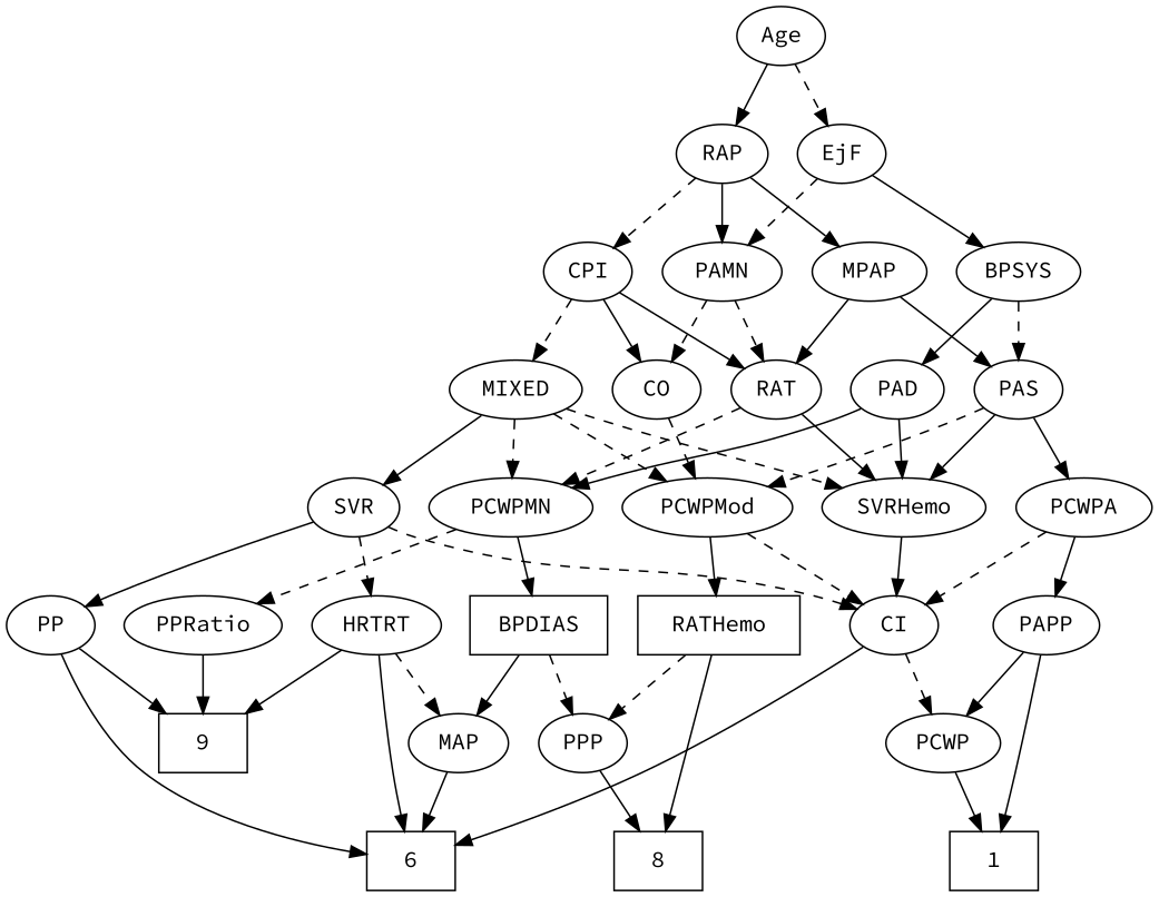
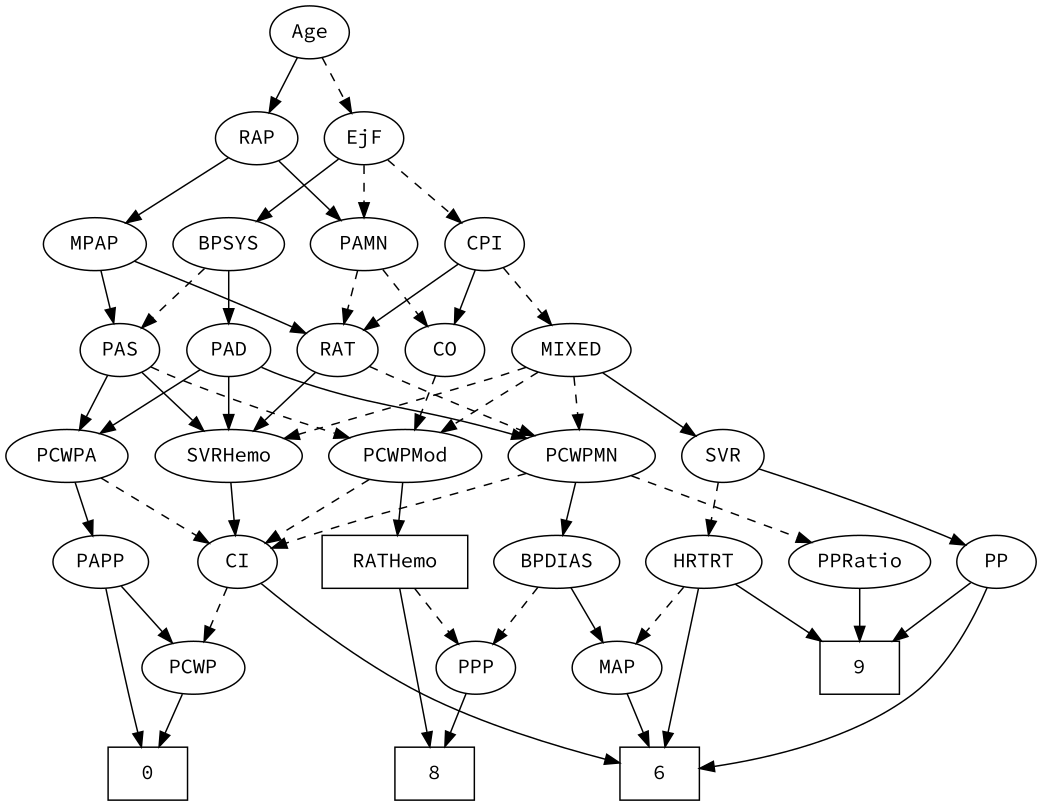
  strict digraph {
    fontname="Source Code Pro"
    node [fontname="Source Code Pro"]
    edge [fontname="Source Code Pro" style=solid]
-   1 [height=0.5 shape=box width=0.75]
+   1 [height=0.5 shape=box width=0.75 label=0]
    n2 [height=0.5 label=8 shape=box width=0.75]
    n3 [height=0.5 label=9 shape=box width=0.75]
    n4 [height=0.5 label=6 shape=box width=0.75]
    Age [height=0.5 width=0.75]
    EjF [height=0.5 width=0.75]
    RAP [height=0.5 width=0.77632]
    BPSYS [height=0.5 width=1.0471]
    PAMN [height=0.5 width=1.011]
    MPAP [height=0.5 width=0.97491]
    CPI [height=0.5 width=0.75]
    PAS [height=0.5 width=0.75]
    PAD [height=0.5 width=0.79437]
    RAT [height=0.5 width=0.75827]
    CO [height=0.5 width=0.75]
    MIXED [height=0.5 width=1.1193]
    PCWPMod [height=0.5 width=1.4443]
    SVRHemo [height=0.5 width=1.3902]
    PCWPA [height=0.5 width=1.1555]
    PCWPMN [height=0.5 width=1.3902]
    SVR [height=0.5 width=0.77632]
    PP [height=0.5 width=0.75]
    HRTRT [height=0.5 width=1.1013]
    RATHemo [height=0.5 shape=box width=1.3721]
    CI [height=0.5 width=0.75]
    MAP [height=0.5 width=0.84854]
    PPP [height=0.5 width=0.75]
    PAPP [height=0.5 width=0.88464]
    PCWP [height=0.5 width=0.97491]
-   BPDIAS [height=0.5 width=1.1735 shape=box]
+   BPDIAS [height=0.5 width=1.1735]
    PPRatio [height=0.5 width=1.1013]
    Age -> EjF [style=dashed]
    Age -> RAP
    EjF -> BPSYS
    EjF -> PAMN [style=dashed]
    RAP -> PAMN
    RAP -> MPAP
-   RAP -> CPI [style=dashed]
+   EjF -> CPI [style=dashed]
    BPSYS -> PAS [style=dashed]
    BPSYS -> PAD
    PAMN -> RAT [style=dashed]
    PAMN -> CO [style=dashed]
    MPAP -> PAS
    MPAP -> RAT
    CPI -> RAT
    CPI -> CO
    CPI -> MIXED [style=dashed]
    PAS -> PCWPMod [style=dashed]
    PAS -> SVRHemo
    PAS -> PCWPA
    PAD -> SVRHemo
+   PAD -> PCWPA
    PAD -> PCWPMN
    RAT -> SVRHemo
    RAT -> PCWPMN [style=dashed]
    CO -> PCWPMod [style=dashed]
    MIXED -> PCWPMod [style=dashed]
    MIXED -> SVRHemo [style=dashed]
    MIXED -> PCWPMN [style=dashed]
    MIXED -> SVR
    PCWPMod -> RATHemo
    PCWPMod -> CI [style=dashed]
    SVRHemo -> CI
    PCWPA -> CI [style=dashed]
    PCWPA -> PAPP
-   SVR -> CI [style=dashed]
+   PCWPMN -> CI [style=dashed]
    PCWPMN -> BPDIAS
    PCWPMN -> PPRatio [style=dashed]
    SVR -> PP
    SVR -> HRTRT [style=dashed]
    PP -> n3
    PP -> n4
    HRTRT -> n3
    HRTRT -> n4
    HRTRT -> MAP [style=dashed]
    RATHemo -> n2
    RATHemo -> PPP [style=dashed]
    CI -> n4
    CI -> PCWP [style=dashed]
    MAP -> n4
    PPP -> n2
    PAPP -> 1
    PAPP -> PCWP
    PCWP -> 1
    BPDIAS -> MAP
    BPDIAS -> PPP [style=dashed]
    PPRatio -> n3
  }
